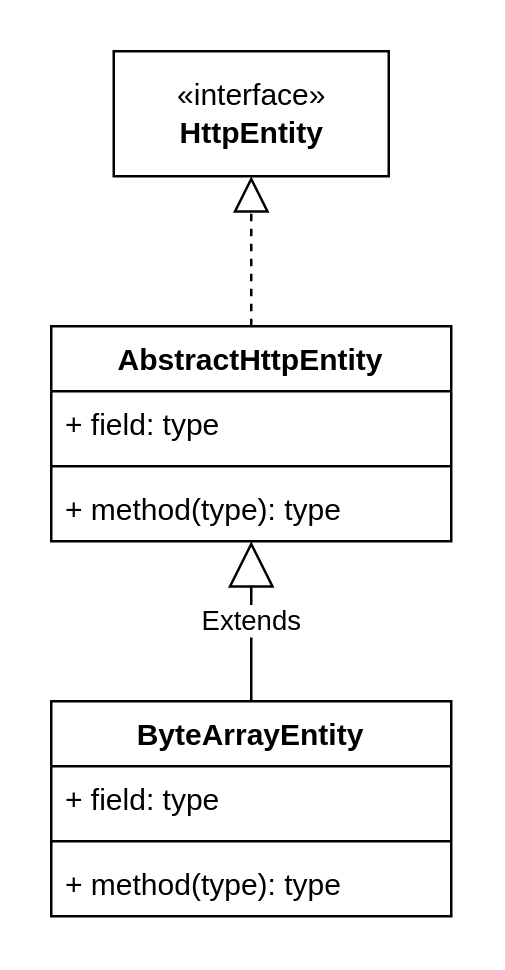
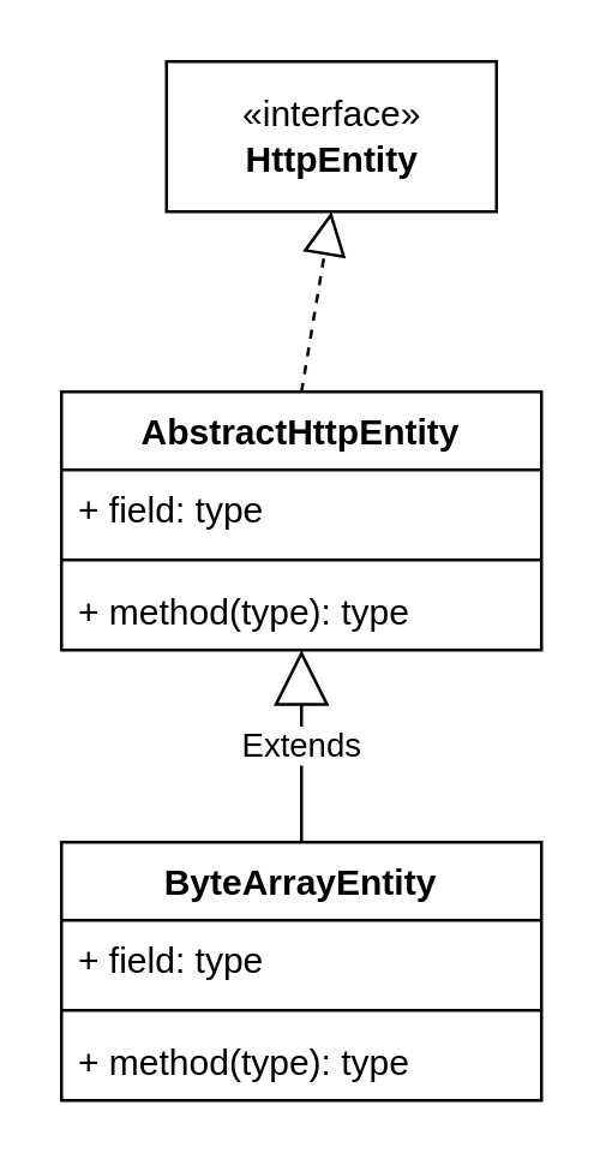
  <mxCell id="0" />
  <mxCell id="1" parent="0" />
  <mxCell id="2" value="ByteArrayEntity" style="swimlane;fontStyle=1;align=center;verticalAlign=top;childLayout=stackLayout;horizontal=1;startSize=26;horizontalStack=0;resizeParent=1;resizeParentMax=0;resizeLast=0;collapsible=1;marginBottom=0;" parent="1" vertex="1"><mxGeometry x="20" y="280" width="160" height="86" as="geometry" /></mxCell>
  <mxCell id="3" value="Extends" style="endArrow=block;endSize=16;endFill=0;html=1;" parent="2" target="11" edge="1"><mxGeometry width="160" relative="1" as="geometry"><mxPoint x="80" as="sourcePoint" /><mxPoint x="240" as="targetPoint" /></mxGeometry></mxCell>
  <mxCell id="4" value="+ field: type" style="text;strokeColor=none;fillColor=none;align=left;verticalAlign=top;spacingLeft=4;spacingRight=4;overflow=hidden;rotatable=0;points=[[0,0.5],[1,0.5]];portConstraint=eastwest;" parent="2" vertex="1"><mxGeometry y="26" width="160" height="26" as="geometry" /></mxCell>
  <mxCell id="5" value="" style="line;strokeWidth=1;fillColor=none;align=left;verticalAlign=middle;spacingTop=-1;spacingLeft=3;spacingRight=3;rotatable=0;labelPosition=right;points=[];portConstraint=eastwest;" parent="2" vertex="1"><mxGeometry y="52" width="160" height="8" as="geometry" /></mxCell>
  <mxCell id="6" value="+ method(type): type" style="text;strokeColor=none;fillColor=none;align=left;verticalAlign=top;spacingLeft=4;spacingRight=4;overflow=hidden;rotatable=0;points=[[0,0.5],[1,0.5]];portConstraint=eastwest;" parent="2" vertex="1"><mxGeometry y="60" width="160" height="26" as="geometry" /></mxCell>
  <mxCell id="7" value="AbstractHttpEntity" style="swimlane;fontStyle=1;align=center;verticalAlign=top;childLayout=stackLayout;horizontal=1;startSize=26;horizontalStack=0;resizeParent=1;resizeParentMax=0;resizeLast=0;collapsible=1;marginBottom=0;" parent="1" vertex="1"><mxGeometry x="20" y="130" width="160" height="86" as="geometry" /></mxCell>
  <mxCell id="8" value="" style="endArrow=block;dashed=1;endFill=0;endSize=12;html=1;entryX=0.5;entryY=1;entryDx=0;entryDy=0;" parent="7" target="12" edge="1"><mxGeometry width="160" relative="1" as="geometry"><mxPoint x="80" as="sourcePoint" /><mxPoint x="240" as="targetPoint" /></mxGeometry></mxCell>
  <mxCell id="9" value="+ field: type" style="text;strokeColor=none;fillColor=none;align=left;verticalAlign=top;spacingLeft=4;spacingRight=4;overflow=hidden;rotatable=0;points=[[0,0.5],[1,0.5]];portConstraint=eastwest;" parent="7" vertex="1"><mxGeometry y="26" width="160" height="26" as="geometry" /></mxCell>
  <mxCell id="10" value="" style="line;strokeWidth=1;fillColor=none;align=left;verticalAlign=middle;spacingTop=-1;spacingLeft=3;spacingRight=3;rotatable=0;labelPosition=right;points=[];portConstraint=eastwest;" parent="7" vertex="1"><mxGeometry y="52" width="160" height="8" as="geometry" /></mxCell>
  <mxCell id="11" value="+ method(type): type" style="text;strokeColor=none;fillColor=none;align=left;verticalAlign=top;spacingLeft=4;spacingRight=4;overflow=hidden;rotatable=0;points=[[0,0.5],[1,0.5]];portConstraint=eastwest;" parent="7" vertex="1"><mxGeometry y="60" width="160" height="26" as="geometry" /></mxCell>
- <mxCell id="12" value="«interface»&lt;br&gt;&lt;b&gt;HttpEntity&lt;/b&gt;" style="html=1;" parent="1" vertex="1"><mxGeometry x="45" y="20" width="110" height="50" as="geometry" /></mxCell>
+ <mxCell id="12" value="«interface»&lt;br&gt;&lt;b&gt;HttpEntity&lt;/b&gt;" style="html=1;" parent="1" vertex="1"><mxGeometry x="55" y="20" width="110" height="50" as="geometry" /></mxCell>
